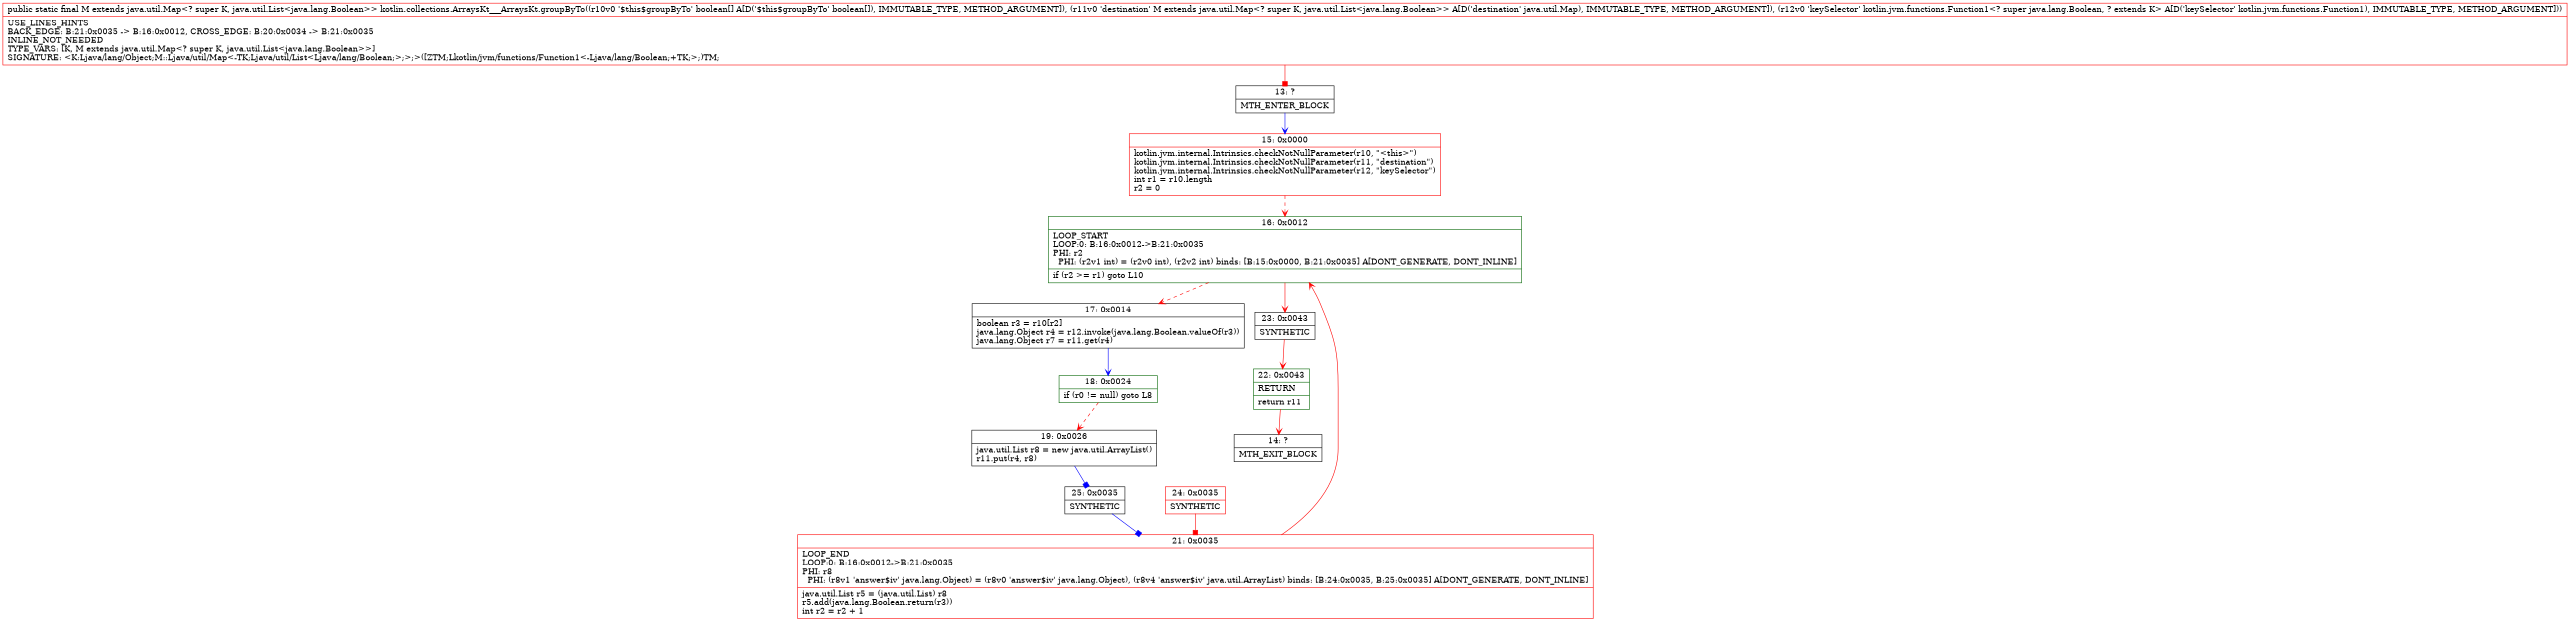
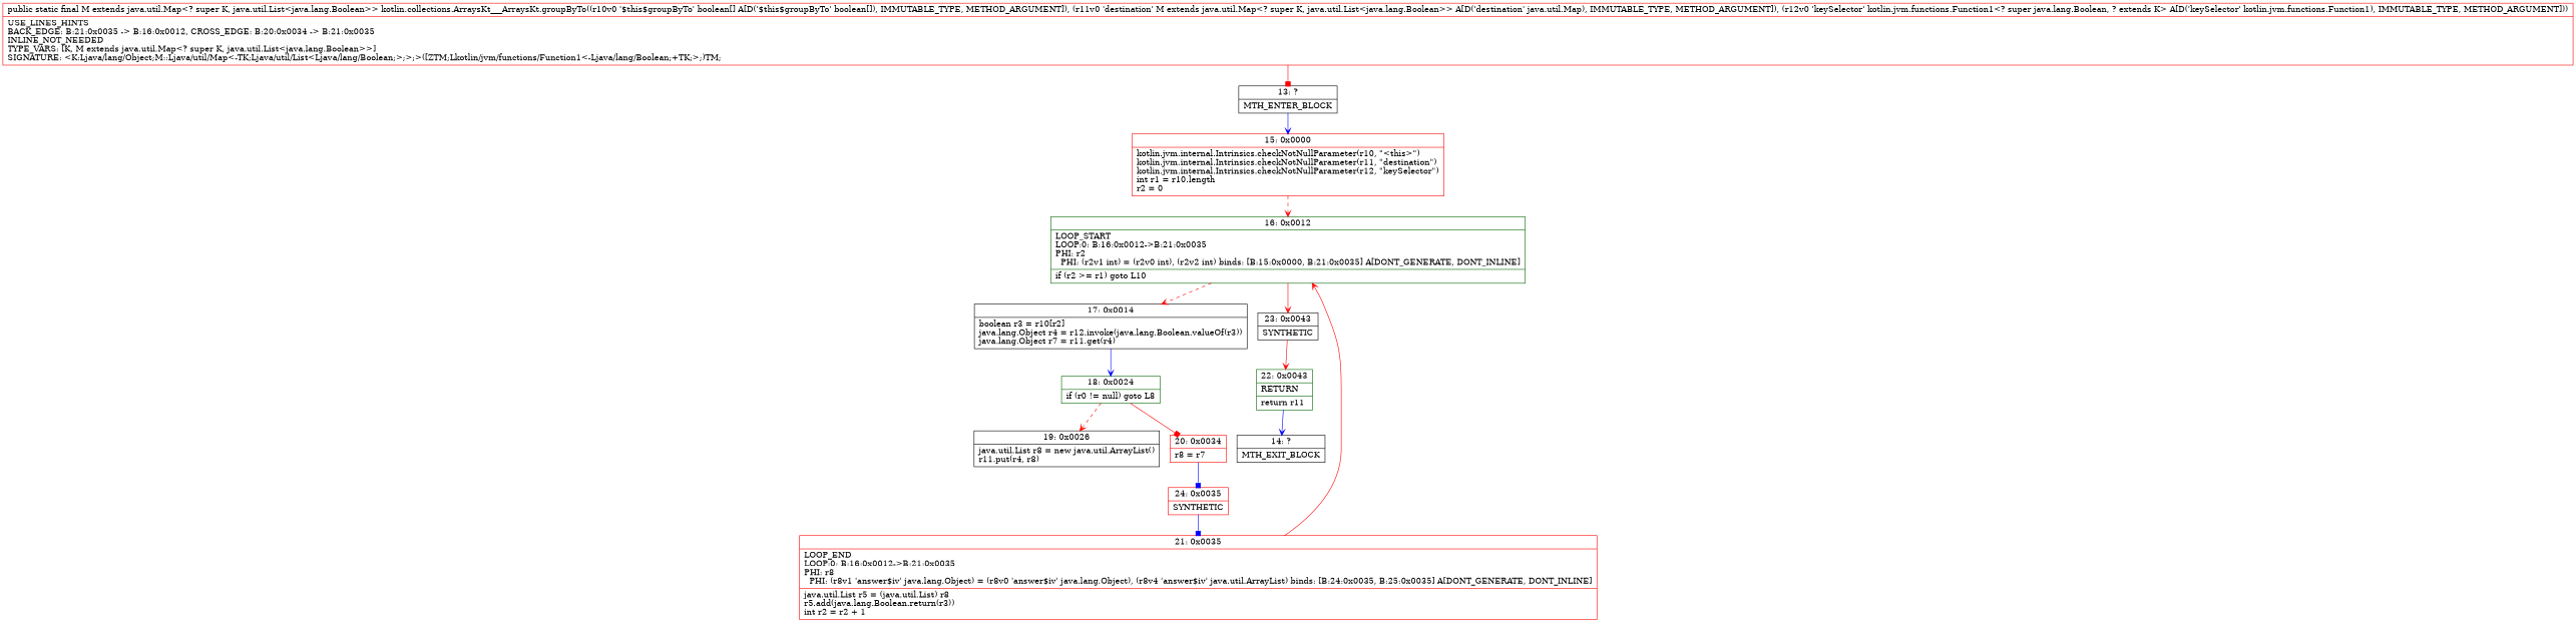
  digraph {
    node [color=black shape=record]
    edge [arrowhead=vee color=red]
    n1 [label="{13\:\ ?|MTH_ENTER_BLOCK\l}"]
    n2 [color=red label="{15\:\ 0x0000|kotlin.jvm.internal.Intrinsics.checkNotNullParameter(r10, \"\<this\>\")\lkotlin.jvm.internal.Intrinsics.checkNotNullParameter(r11, \"destination\")\lkotlin.jvm.internal.Intrinsics.checkNotNullParameter(r12, \"keySelector\")\lint r1 = r10.length\lr2 = 0\l}"]
    n3 [color=darkgreen label="{16\:\ 0x0012|LOOP_START\lLOOP:0: B:16:0x0012\-\>B:21:0x0035\lPHI: r2 \l  PHI: (r2v1 int) = (r2v0 int), (r2v2 int) binds: [B:15:0x0000, B:21:0x0035] A[DONT_GENERATE, DONT_INLINE]\l|if (r2 \>= r1) goto L10\l}"]
    n4 [label="{17\:\ 0x0014|boolean r3 = r10[r2]\ljava.lang.Object r4 = r12.invoke(java.lang.Boolean.valueOf(r3))\ljava.lang.Object r7 = r11.get(r4)\l}"]
    n5 [label="{23\:\ 0x0043|SYNTHETIC\l}"]
    n6 [color=darkgreen label="{18\:\ 0x0024|if (r0 != null) goto L8\l}"]
    n7 [color=darkgreen label="{22\:\ 0x0043|RETURN\l|return r11\l}"]
    n8 [label="{19\:\ 0x0026|java.util.List r8 = new java.util.ArrayList()\lr11.put(r4, r8)\l}"]
-   n10 [label="{25\:\ 0x0035|SYNTHETIC\l}"]
+   n9 [color=red label="{20\:\ 0x0034|r8 = r7\l}"]
    n11 [color=red label="{24\:\ 0x0035|SYNTHETIC\l}"]
    n12 [color=red label="{21\:\ 0x0035|LOOP_END\lLOOP:0: B:16:0x0012\-\>B:21:0x0035\lPHI: r8 \l  PHI: (r8v1 'answer$iv' java.lang.Object) = (r8v0 'answer$iv' java.lang.Object), (r8v4 'answer$iv' java.util.ArrayList) binds: [B:24:0x0035, B:25:0x0035] A[DONT_GENERATE, DONT_INLINE]\l|java.util.List r5 = (java.util.List) r8\lr5.add(java.lang.Boolean.return(r3))\lint r2 = r2 + 1\l}"]
    n13 [label="{14\:\ ?|MTH_EXIT_BLOCK\l}"]
    n14 [color=red label="{public static final M extends java.util.Map\<? super K, java.util.List\<java.lang.Boolean\>\> kotlin.collections.ArraysKt___ArraysKt.groupByTo((r10v0 '$this$groupByTo' boolean[] A[D('$this$groupByTo' boolean[]), IMMUTABLE_TYPE, METHOD_ARGUMENT]), (r11v0 'destination' M extends java.util.Map\<? super K, java.util.List\<java.lang.Boolean\>\> A[D('destination' java.util.Map), IMMUTABLE_TYPE, METHOD_ARGUMENT]), (r12v0 'keySelector' kotlin.jvm.functions.Function1\<? super java.lang.Boolean, ? extends K\> A[D('keySelector' kotlin.jvm.functions.Function1), IMMUTABLE_TYPE, METHOD_ARGUMENT]))  | USE_LINES_HINTS\lBACK_EDGE: B:21:0x0035 \-\> B:16:0x0012, CROSS_EDGE: B:20:0x0034 \-\> B:21:0x0035\lINLINE_NOT_NEEDED\lTYPE_VARS: [K, M extends java.util.Map\<? super K, java.util.List\<java.lang.Boolean\>\>]\lSIGNATURE: \<K:Ljava\/lang\/Object;M::Ljava\/util\/Map\<\-TK;Ljava\/util\/List\<Ljava\/lang\/Boolean;\>;\>;\>([ZTM;Lkotlin\/jvm\/functions\/Function1\<\-Ljava\/lang\/Boolean;+TK;\>;)TM;\l}"]
    n1 -> n2 [color=blue]
    n2 -> n3 [style=dashed]
    n3 -> n4 [style=dashed]
    n3 -> n5
    n4 -> n6 [color=blue]
    n5 -> n7
    n6 -> n8 [style=dashed]
-   n7 -> n13
-   n8 -> n10 [arrowhead=box color=blue]
-   n10 -> n12 [arrowhead=box color=blue]
-   n11 -> n12 [arrowhead=box]
+   n6 -> n9 [arrowhead=box]
+   n7 -> n13 [color=blue]
+   n9 -> n11 [arrowhead=box color=blue]
+   n11 -> n12 [arrowhead=box color=blue]
    n12 -> n3
    n14 -> n1 [arrowhead=box]
  }
